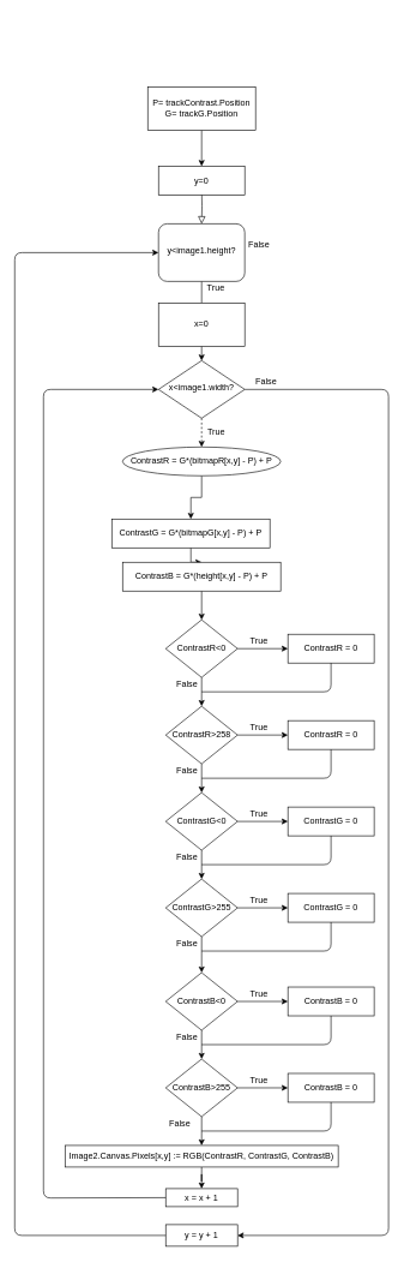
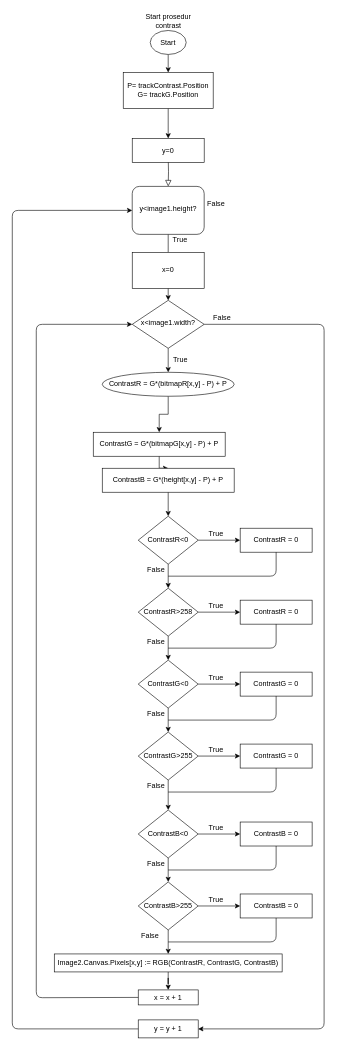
  <mxCell id="0" />
  <mxCell id="1" parent="0" />
  <mxCell id="2" value="" style="rounded=0;html=1;jettySize=auto;orthogonalLoop=1;fontSize=11;endArrow=block;endFill=0;endSize=8;strokeWidth=1;shadow=0;labelBackgroundColor=none;edgeStyle=orthogonalEdgeStyle;" parent="1" target="4" edge="1"><mxGeometry relative="1" as="geometry"><mxPoint x="280" y="260" as="sourcePoint" /></mxGeometry></mxCell>
  <mxCell id="3" style="edgeStyle=orthogonalEdgeStyle;rounded=0;orthogonalLoop=1;jettySize=auto;html=1;exitX=0.5;exitY=1;exitDx=0;exitDy=0;entryX=0.5;entryY=0;entryDx=0;entryDy=0;endArrow=none;" edge="1" parent="1" source="4" target="20"><mxGeometry relative="1" as="geometry" /></mxCell>
  <mxCell id="4" value="y&amp;lt;image1.height?" style="whiteSpace=wrap;html=1;shadow=0;fontFamily=Helvetica;fontSize=12;align=center;strokeWidth=1;spacing=6;spacingTop=-4;rounded=1;" parent="1" vertex="1"><mxGeometry x="220" y="310" width="120" height="80" as="geometry" /></mxCell>
- <mxCell id="5" value="" style="edgeStyle=orthogonalEdgeStyle;rounded=0;orthogonalLoop=1;jettySize=auto;html=1;dashed=1;" edge="1" parent="1" source="6" target="22"><mxGeometry relative="1" as="geometry" /></mxCell>
+ <mxCell id="5" value="" style="edgeStyle=orthogonalEdgeStyle;rounded=0;orthogonalLoop=1;jettySize=auto;html=1;" edge="1" parent="1" source="6" target="22"><mxGeometry relative="1" as="geometry" /></mxCell>
  <mxCell id="6" value="x&amp;lt;image1.width?" style="rhombus;whiteSpace=wrap;html=1;shadow=0;fontFamily=Helvetica;fontSize=12;align=center;strokeWidth=1;spacing=6;spacingTop=-4;" parent="1" vertex="1"><mxGeometry x="220" y="500" width="120" height="80" as="geometry" /></mxCell>
+ <mxCell id="7" style="edgeStyle=orthogonalEdgeStyle;rounded=0;orthogonalLoop=1;jettySize=auto;html=1;exitX=0.5;exitY=1;exitDx=0;exitDy=0;entryX=0.5;entryY=0;entryDx=0;entryDy=0;" edge="1" parent="1" source="8" target="18"><mxGeometry relative="1" as="geometry" /></mxCell>
+ <mxCell id="8" value="Start" style="ellipse;whiteSpace=wrap;html=1;" vertex="1" parent="1"><mxGeometry x="250" y="50" width="60" height="40" as="geometry" /></mxCell>
+ <mxCell id="9" value="&lt;div&gt;Start prosedur&lt;/div&gt;&lt;div&gt;contrast&lt;br&gt;&lt;/div&gt;" style="text;html=1;align=center;verticalAlign=middle;resizable=0;points=[];autosize=1;" vertex="1" parent="1"><mxGeometry x="235" y="20" width="90" height="30" as="geometry" /></mxCell>
  <mxCell id="10" value="False" style="text;html=1;strokeColor=none;fillColor=none;align=center;verticalAlign=middle;whiteSpace=wrap;rounded=0;" vertex="1" parent="1"><mxGeometry x="340" y="330" width="40" height="20" as="geometry" /></mxCell>
  <mxCell id="11" value="True" style="text;html=1;strokeColor=none;fillColor=none;align=center;verticalAlign=middle;whiteSpace=wrap;rounded=0;" vertex="1" parent="1"><mxGeometry x="280" y="390" width="40" height="20" as="geometry" /></mxCell>
  <mxCell id="12" value="True" style="text;html=1;align=center;verticalAlign=middle;resizable=0;points=[];autosize=1;" vertex="1" parent="1"><mxGeometry x="280" y="590" width="40" height="20" as="geometry" /></mxCell>
  <mxCell id="13" value="" style="edgeStyle=orthogonalEdgeStyle;rounded=0;orthogonalLoop=1;jettySize=auto;html=1;" edge="1" parent="1" source="14" target="31"><mxGeometry relative="1" as="geometry" /></mxCell>
  <mxCell id="14" value="ContrastR&amp;lt;0" style="rhombus;whiteSpace=wrap;html=1;" vertex="1" parent="1"><mxGeometry x="230" y="860" width="100" height="80" as="geometry" /></mxCell>
  <mxCell id="15" value="" style="endArrow=classic;html=1;exitX=1;exitY=0.5;exitDx=0;exitDy=0;entryX=0;entryY=0.5;entryDx=0;entryDy=0;" edge="1" parent="1" source="14" target="27"><mxGeometry width="50" height="50" relative="1" as="geometry"><mxPoint x="430" y="830" as="sourcePoint" /><mxPoint x="360" y="900" as="targetPoint" /></mxGeometry></mxCell>
  <mxCell id="16" value="y=0" style="rounded=0;whiteSpace=wrap;html=1;" vertex="1" parent="1"><mxGeometry x="220" y="230" width="120" height="40" as="geometry" /></mxCell>
  <mxCell id="17" style="edgeStyle=orthogonalEdgeStyle;rounded=0;orthogonalLoop=1;jettySize=auto;html=1;exitX=0.5;exitY=1;exitDx=0;exitDy=0;entryX=0.5;entryY=0;entryDx=0;entryDy=0;" edge="1" parent="1" source="18" target="16"><mxGeometry relative="1" as="geometry" /></mxCell>
  <mxCell id="18" value="&lt;div&gt;P= trackContrast.Position&lt;/div&gt;&lt;div&gt;G= trackG.Position&lt;br&gt;&lt;/div&gt;" style="rounded=0;whiteSpace=wrap;html=1;" vertex="1" parent="1"><mxGeometry x="205" y="120" width="150" height="60" as="geometry" /></mxCell>
  <mxCell id="19" style="edgeStyle=orthogonalEdgeStyle;rounded=0;orthogonalLoop=1;jettySize=auto;html=1;exitX=0.5;exitY=1;exitDx=0;exitDy=0;entryX=0.5;entryY=0;entryDx=0;entryDy=0;" edge="1" parent="1" source="20" target="6"><mxGeometry relative="1" as="geometry" /></mxCell>
  <mxCell id="20" value="x=0" style="rounded=0;whiteSpace=wrap;html=1;" vertex="1" parent="1"><mxGeometry x="220" y="420" width="120" height="60" as="geometry" /></mxCell>
  <mxCell id="21" style="edgeStyle=orthogonalEdgeStyle;rounded=0;orthogonalLoop=1;jettySize=auto;html=1;exitX=0.5;exitY=1;exitDx=0;exitDy=0;entryX=0.5;entryY=0;entryDx=0;entryDy=0;" edge="1" parent="1" source="22" target="24"><mxGeometry relative="1" as="geometry" /></mxCell>
  <mxCell id="22" value="ContrastR = G*(bitmapR[x,y] - P) + P&lt;br&gt;" style="ellipse;whiteSpace=wrap;html=1;" vertex="1" parent="1"><mxGeometry x="170" y="620" width="220" height="40" as="geometry" /></mxCell>
  <mxCell id="23" style="edgeStyle=orthogonalEdgeStyle;rounded=0;orthogonalLoop=1;jettySize=auto;html=1;exitX=0.5;exitY=1;exitDx=0;exitDy=0;" edge="1" parent="1" source="24" target="26"><mxGeometry relative="1" as="geometry" /></mxCell>
  <mxCell id="24" value="ContrastG = G*(bitmapG[x,y] - P) + P" style="rounded=0;whiteSpace=wrap;html=1;" vertex="1" parent="1"><mxGeometry x="155" y="720" width="220" height="40" as="geometry" /></mxCell>
  <mxCell id="25" style="edgeStyle=orthogonalEdgeStyle;rounded=0;orthogonalLoop=1;jettySize=auto;html=1;exitX=0.5;exitY=1;exitDx=0;exitDy=0;entryX=0.5;entryY=0;entryDx=0;entryDy=0;" edge="1" parent="1" source="26" target="14"><mxGeometry relative="1" as="geometry" /></mxCell>
  <mxCell id="26" value="ContrastB = G*(height[x,y] - P) + P" style="rounded=0;whiteSpace=wrap;html=1;" vertex="1" parent="1"><mxGeometry x="170" y="780" width="220" height="40" as="geometry" /></mxCell>
  <mxCell id="27" value="ContrastR = 0" style="rounded=0;whiteSpace=wrap;html=1;" vertex="1" parent="1"><mxGeometry x="400" y="880" width="120" height="40" as="geometry" /></mxCell>
  <mxCell id="28" value="True" style="text;html=1;strokeColor=none;fillColor=none;align=center;verticalAlign=middle;whiteSpace=wrap;rounded=0;" vertex="1" parent="1"><mxGeometry x="340" y="880" width="40" height="20" as="geometry" /></mxCell>
  <mxCell id="29" value="" style="edgeStyle=orthogonalEdgeStyle;rounded=0;orthogonalLoop=1;jettySize=auto;html=1;" edge="1" parent="1" source="31" target="34"><mxGeometry relative="1" as="geometry" /></mxCell>
  <mxCell id="30" value="" style="edgeStyle=orthogonalEdgeStyle;rounded=0;orthogonalLoop=1;jettySize=auto;html=1;" edge="1" parent="1" source="31" target="37"><mxGeometry relative="1" as="geometry" /></mxCell>
  <mxCell id="31" value="ContrastR&amp;gt;258" style="rhombus;whiteSpace=wrap;html=1;" vertex="1" parent="1"><mxGeometry x="230" y="980" width="100" height="80" as="geometry" /></mxCell>
  <mxCell id="32" value="" style="endArrow=none;html=1;entryX=0.5;entryY=1;entryDx=0;entryDy=0;" edge="1" parent="1" target="27"><mxGeometry width="50" height="50" relative="1" as="geometry"><mxPoint x="280" y="960" as="sourcePoint" /><mxPoint x="450" y="920" as="targetPoint" /><Array as="points"><mxPoint x="460" y="960" /></Array></mxGeometry></mxCell>
  <mxCell id="33" value="False" style="text;html=1;strokeColor=none;fillColor=none;align=center;verticalAlign=middle;whiteSpace=wrap;rounded=0;" vertex="1" parent="1"><mxGeometry x="240" y="1430" width="40" height="20" as="geometry" /></mxCell>
  <mxCell id="34" value="ContrastR = 0" style="rounded=0;whiteSpace=wrap;html=1;" vertex="1" parent="1"><mxGeometry x="400" y="1000" width="120" height="40" as="geometry" /></mxCell>
  <mxCell id="35" value="" style="edgeStyle=orthogonalEdgeStyle;rounded=0;orthogonalLoop=1;jettySize=auto;html=1;" edge="1" parent="1" source="37" target="38"><mxGeometry relative="1" as="geometry" /></mxCell>
  <mxCell id="36" value="" style="edgeStyle=orthogonalEdgeStyle;rounded=0;orthogonalLoop=1;jettySize=auto;html=1;" edge="1" parent="1" source="37" target="41"><mxGeometry relative="1" as="geometry" /></mxCell>
  <mxCell id="37" value="ContrastG&amp;lt;0" style="rhombus;whiteSpace=wrap;html=1;" vertex="1" parent="1"><mxGeometry x="230" y="1100" width="100" height="80" as="geometry" /></mxCell>
  <mxCell id="38" value="ContrastG = 0" style="rounded=0;whiteSpace=wrap;html=1;" vertex="1" parent="1"><mxGeometry x="400" y="1120" width="120" height="40" as="geometry" /></mxCell>
  <mxCell id="39" value="" style="edgeStyle=orthogonalEdgeStyle;rounded=0;orthogonalLoop=1;jettySize=auto;html=1;" edge="1" parent="1" source="41" target="42"><mxGeometry relative="1" as="geometry" /></mxCell>
  <mxCell id="40" value="" style="edgeStyle=orthogonalEdgeStyle;rounded=0;orthogonalLoop=1;jettySize=auto;html=1;" edge="1" parent="1" source="41" target="45"><mxGeometry relative="1" as="geometry" /></mxCell>
  <mxCell id="41" value="ContrastG&amp;gt;255" style="rhombus;whiteSpace=wrap;html=1;" vertex="1" parent="1"><mxGeometry x="230" y="1220" width="100" height="80" as="geometry" /></mxCell>
  <mxCell id="42" value="ContrastG = 0" style="rounded=0;whiteSpace=wrap;html=1;" vertex="1" parent="1"><mxGeometry x="400" y="1240" width="120" height="40" as="geometry" /></mxCell>
  <mxCell id="43" value="" style="edgeStyle=orthogonalEdgeStyle;rounded=0;orthogonalLoop=1;jettySize=auto;html=1;" edge="1" parent="1" source="45" target="49"><mxGeometry relative="1" as="geometry" /></mxCell>
  <mxCell id="44" value="" style="edgeStyle=orthogonalEdgeStyle;rounded=0;orthogonalLoop=1;jettySize=auto;html=1;" edge="1" parent="1" source="45" target="52"><mxGeometry relative="1" as="geometry" /></mxCell>
  <mxCell id="45" value="ContrastB&amp;lt;0" style="rhombus;whiteSpace=wrap;html=1;" vertex="1" parent="1"><mxGeometry x="230" y="1350" width="100" height="80" as="geometry" /></mxCell>
  <mxCell id="46" value="" style="endArrow=none;html=1;entryX=0.5;entryY=1;entryDx=0;entryDy=0;" edge="1" parent="1"><mxGeometry width="50" height="50" relative="1" as="geometry"><mxPoint x="280" y="1080" as="sourcePoint" /><mxPoint x="460" y="1040" as="targetPoint" /><Array as="points"><mxPoint x="460" y="1080" /></Array></mxGeometry></mxCell>
  <mxCell id="47" value="" style="endArrow=none;html=1;entryX=0.5;entryY=1;entryDx=0;entryDy=0;" edge="1" parent="1"><mxGeometry width="50" height="50" relative="1" as="geometry"><mxPoint x="280" y="1200" as="sourcePoint" /><mxPoint x="460" y="1160" as="targetPoint" /><Array as="points"><mxPoint x="460" y="1200" /></Array></mxGeometry></mxCell>
  <mxCell id="48" value="" style="endArrow=none;html=1;entryX=0.5;entryY=1;entryDx=0;entryDy=0;" edge="1" parent="1"><mxGeometry width="50" height="50" relative="1" as="geometry"><mxPoint x="280" y="1320" as="sourcePoint" /><mxPoint x="460" y="1280" as="targetPoint" /><Array as="points"><mxPoint x="460" y="1320" /></Array></mxGeometry></mxCell>
  <mxCell id="49" value="ContrastB = 0" style="rounded=0;whiteSpace=wrap;html=1;" vertex="1" parent="1"><mxGeometry x="400" y="1370" width="120" height="40" as="geometry" /></mxCell>
  <mxCell id="50" value="" style="edgeStyle=orthogonalEdgeStyle;rounded=0;orthogonalLoop=1;jettySize=auto;html=1;" edge="1" parent="1" source="52" target="53"><mxGeometry relative="1" as="geometry" /></mxCell>
  <mxCell id="51" value="" style="edgeStyle=orthogonalEdgeStyle;rounded=0;orthogonalLoop=1;jettySize=auto;html=1;" edge="1" parent="1" source="52" target="67"><mxGeometry relative="1" as="geometry" /></mxCell>
  <mxCell id="52" value="ContrastB&amp;gt;255" style="rhombus;whiteSpace=wrap;html=1;" vertex="1" parent="1"><mxGeometry x="230" y="1470" width="100" height="80" as="geometry" /></mxCell>
  <mxCell id="53" value="ContrastB = 0" style="rounded=0;whiteSpace=wrap;html=1;" vertex="1" parent="1"><mxGeometry x="400" y="1490" width="120" height="40" as="geometry" /></mxCell>
  <mxCell id="54" value="" style="endArrow=none;html=1;entryX=0.5;entryY=1;entryDx=0;entryDy=0;" edge="1" parent="1"><mxGeometry width="50" height="50" relative="1" as="geometry"><mxPoint x="280" y="1450" as="sourcePoint" /><mxPoint x="460" y="1410" as="targetPoint" /><Array as="points"><mxPoint x="460" y="1450" /></Array></mxGeometry></mxCell>
  <mxCell id="55" value="" style="endArrow=none;html=1;entryX=0.5;entryY=1;entryDx=0;entryDy=0;" edge="1" parent="1"><mxGeometry width="50" height="50" relative="1" as="geometry"><mxPoint x="280" y="1570" as="sourcePoint" /><mxPoint x="460" y="1530" as="targetPoint" /><Array as="points"><mxPoint x="460" y="1570" /></Array></mxGeometry></mxCell>
  <mxCell id="56" value="True" style="text;html=1;strokeColor=none;fillColor=none;align=center;verticalAlign=middle;whiteSpace=wrap;rounded=0;" vertex="1" parent="1"><mxGeometry x="340" y="1240" width="40" height="20" as="geometry" /></mxCell>
  <mxCell id="57" value="False" style="text;html=1;strokeColor=none;fillColor=none;align=center;verticalAlign=middle;whiteSpace=wrap;rounded=0;" vertex="1" parent="1"><mxGeometry x="240" y="940" width="40" height="20" as="geometry" /></mxCell>
  <mxCell id="58" value="True" style="text;html=1;strokeColor=none;fillColor=none;align=center;verticalAlign=middle;whiteSpace=wrap;rounded=0;" vertex="1" parent="1"><mxGeometry x="340" y="1000" width="40" height="20" as="geometry" /></mxCell>
  <mxCell id="59" value="False" style="text;html=1;strokeColor=none;fillColor=none;align=center;verticalAlign=middle;whiteSpace=wrap;rounded=0;" vertex="1" parent="1"><mxGeometry x="240" y="1180" width="40" height="20" as="geometry" /></mxCell>
  <mxCell id="60" value="True" style="text;html=1;strokeColor=none;fillColor=none;align=center;verticalAlign=middle;whiteSpace=wrap;rounded=0;" vertex="1" parent="1"><mxGeometry x="340" y="1370" width="40" height="20" as="geometry" /></mxCell>
  <mxCell id="61" value="False" style="text;html=1;strokeColor=none;fillColor=none;align=center;verticalAlign=middle;whiteSpace=wrap;rounded=0;" vertex="1" parent="1"><mxGeometry x="240" y="1060" width="40" height="20" as="geometry" /></mxCell>
  <mxCell id="62" value="True" style="text;html=1;strokeColor=none;fillColor=none;align=center;verticalAlign=middle;whiteSpace=wrap;rounded=0;" vertex="1" parent="1"><mxGeometry x="340" y="1120" width="40" height="20" as="geometry" /></mxCell>
  <mxCell id="63" value="False" style="text;html=1;strokeColor=none;fillColor=none;align=center;verticalAlign=middle;whiteSpace=wrap;rounded=0;" vertex="1" parent="1"><mxGeometry x="240" y="1300" width="40" height="20" as="geometry" /></mxCell>
  <mxCell id="64" value="True" style="text;html=1;strokeColor=none;fillColor=none;align=center;verticalAlign=middle;whiteSpace=wrap;rounded=0;" vertex="1" parent="1"><mxGeometry x="340" y="1490" width="40" height="20" as="geometry" /></mxCell>
  <mxCell id="65" value="False" style="text;html=1;strokeColor=none;fillColor=none;align=center;verticalAlign=middle;whiteSpace=wrap;rounded=0;" vertex="1" parent="1"><mxGeometry x="230" y="1550" width="40" height="20" as="geometry" /></mxCell>
  <mxCell id="66" value="" style="edgeStyle=orthogonalEdgeStyle;rounded=0;orthogonalLoop=1;jettySize=auto;html=1;" edge="1" parent="1" source="67" target="68"><mxGeometry relative="1" as="geometry" /></mxCell>
  <mxCell id="67" value="Image2.Canvas.Pixels[x,y] := RGB(ContrastR, ContrastG, ContrastB)" style="whiteSpace=wrap;html=1;" vertex="1" parent="1"><mxGeometry x="90" y="1590" width="380" height="30" as="geometry" /></mxCell>
  <mxCell id="68" value="x = x + 1" style="whiteSpace=wrap;html=1;" vertex="1" parent="1"><mxGeometry x="230" y="1650" width="100" height="25" as="geometry" /></mxCell>
  <mxCell id="69" value="" style="endArrow=classic;html=1;exitX=0;exitY=0.5;exitDx=0;exitDy=0;entryX=0;entryY=0.5;entryDx=0;entryDy=0;" edge="1" parent="1" source="68" target="6"><mxGeometry width="50" height="50" relative="1" as="geometry"><mxPoint x="190" y="1680" as="sourcePoint" /><mxPoint y="1663" as="targetPoint" x="60" /><Array as="points"><mxPoint y="1663" x="60" /><mxPoint y="540" x="60" /></Array></mxGeometry></mxCell>
  <mxCell id="70" value="y = y + 1" style="rounded=0;whiteSpace=wrap;html=1;" vertex="1" parent="1"><mxGeometry x="230" y="1700" width="100" height="30" as="geometry" /></mxCell>
  <mxCell id="71" value="" style="endArrow=classic;html=1;exitX=1;exitY=0.5;exitDx=0;exitDy=0;entryX=1;entryY=0.5;entryDx=0;entryDy=0;" edge="1" parent="1" source="6" target="70"><mxGeometry width="50" height="50" relative="1" as="geometry"><mxPoint x="430" y="610" as="sourcePoint" /><mxPoint x="480" y="560" as="targetPoint" /><Array as="points"><mxPoint x="540" y="540" /><mxPoint x="540" y="1715" /></Array></mxGeometry></mxCell>
  <mxCell id="72" value="" style="endArrow=classic;html=1;exitX=0;exitY=0.5;exitDx=0;exitDy=0;entryX=0;entryY=0.5;entryDx=0;entryDy=0;" edge="1" parent="1" source="70" target="4"><mxGeometry width="50" height="50" relative="1" as="geometry"><mxPoint x="140" y="1730" as="sourcePoint" /><mxPoint x="20" y="1715" as="targetPoint" /><Array as="points"><mxPoint x="20" y="1715" /><mxPoint x="20" y="350" /></Array></mxGeometry></mxCell>
  <mxCell id="73" value="False" style="text;html=1;strokeColor=none;fillColor=none;align=center;verticalAlign=middle;whiteSpace=wrap;rounded=0;" vertex="1" parent="1"><mxGeometry x="350" y="520" width="40" height="20" as="geometry" /></mxCell>
